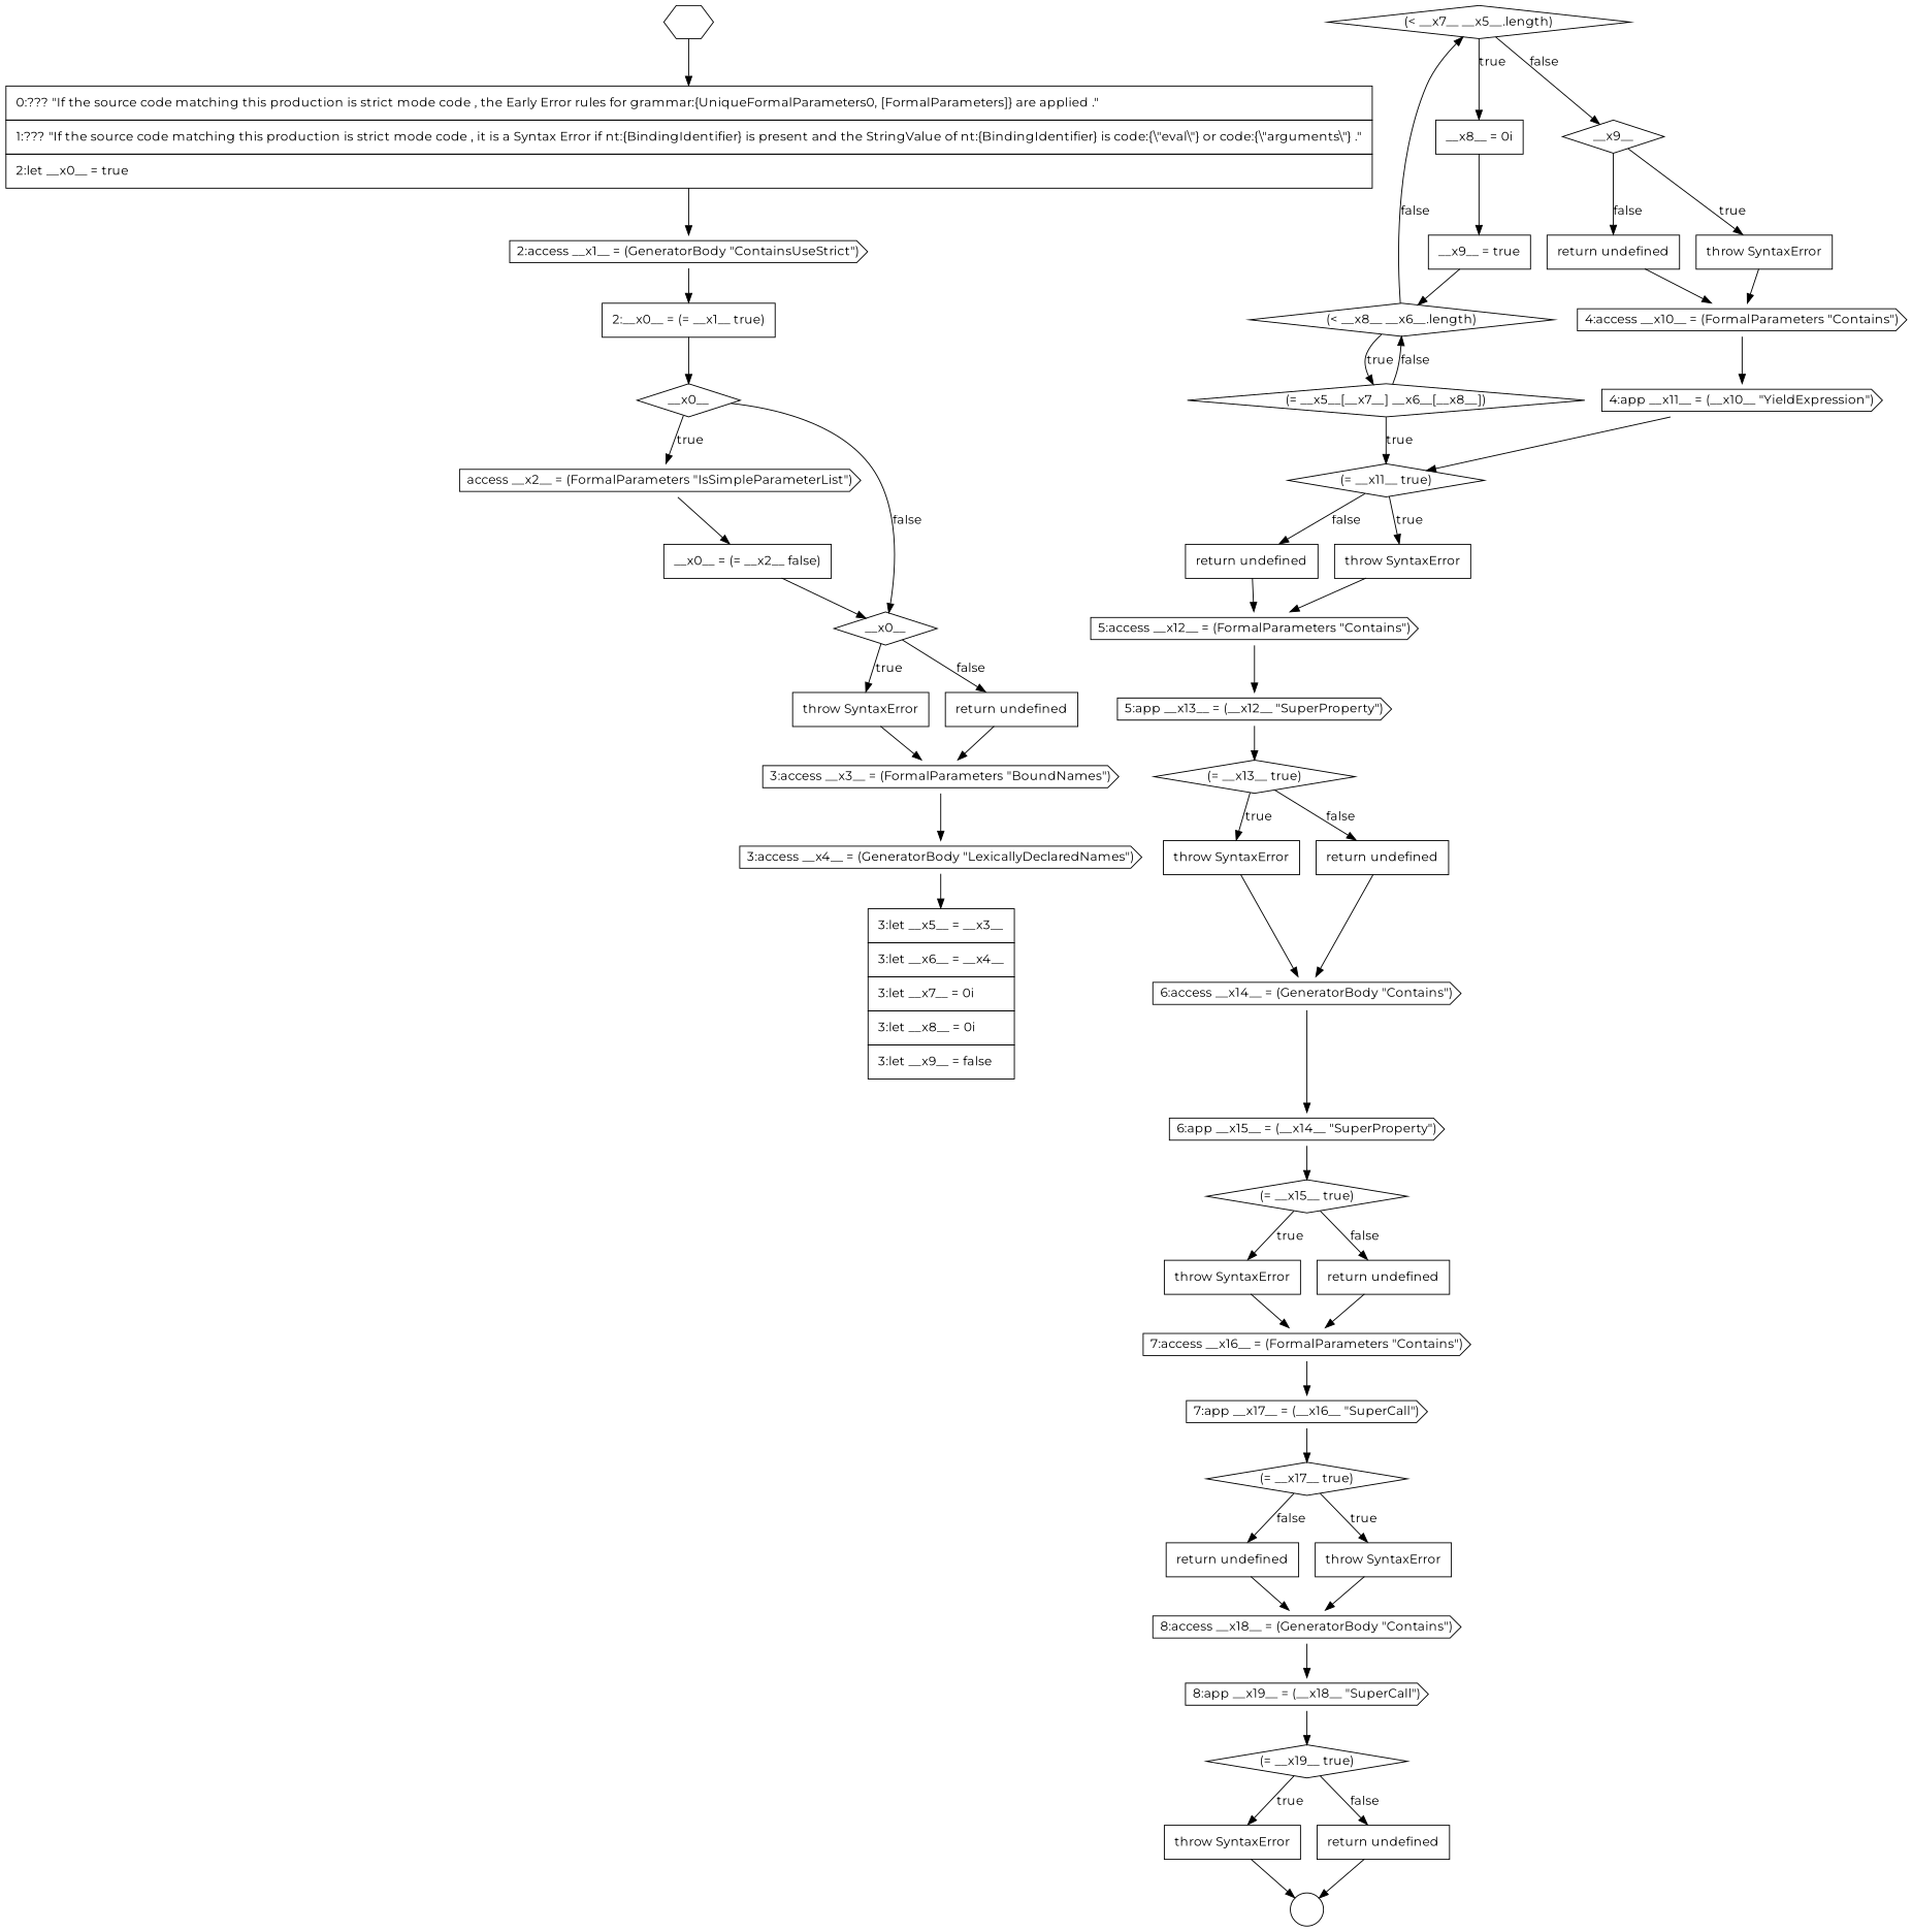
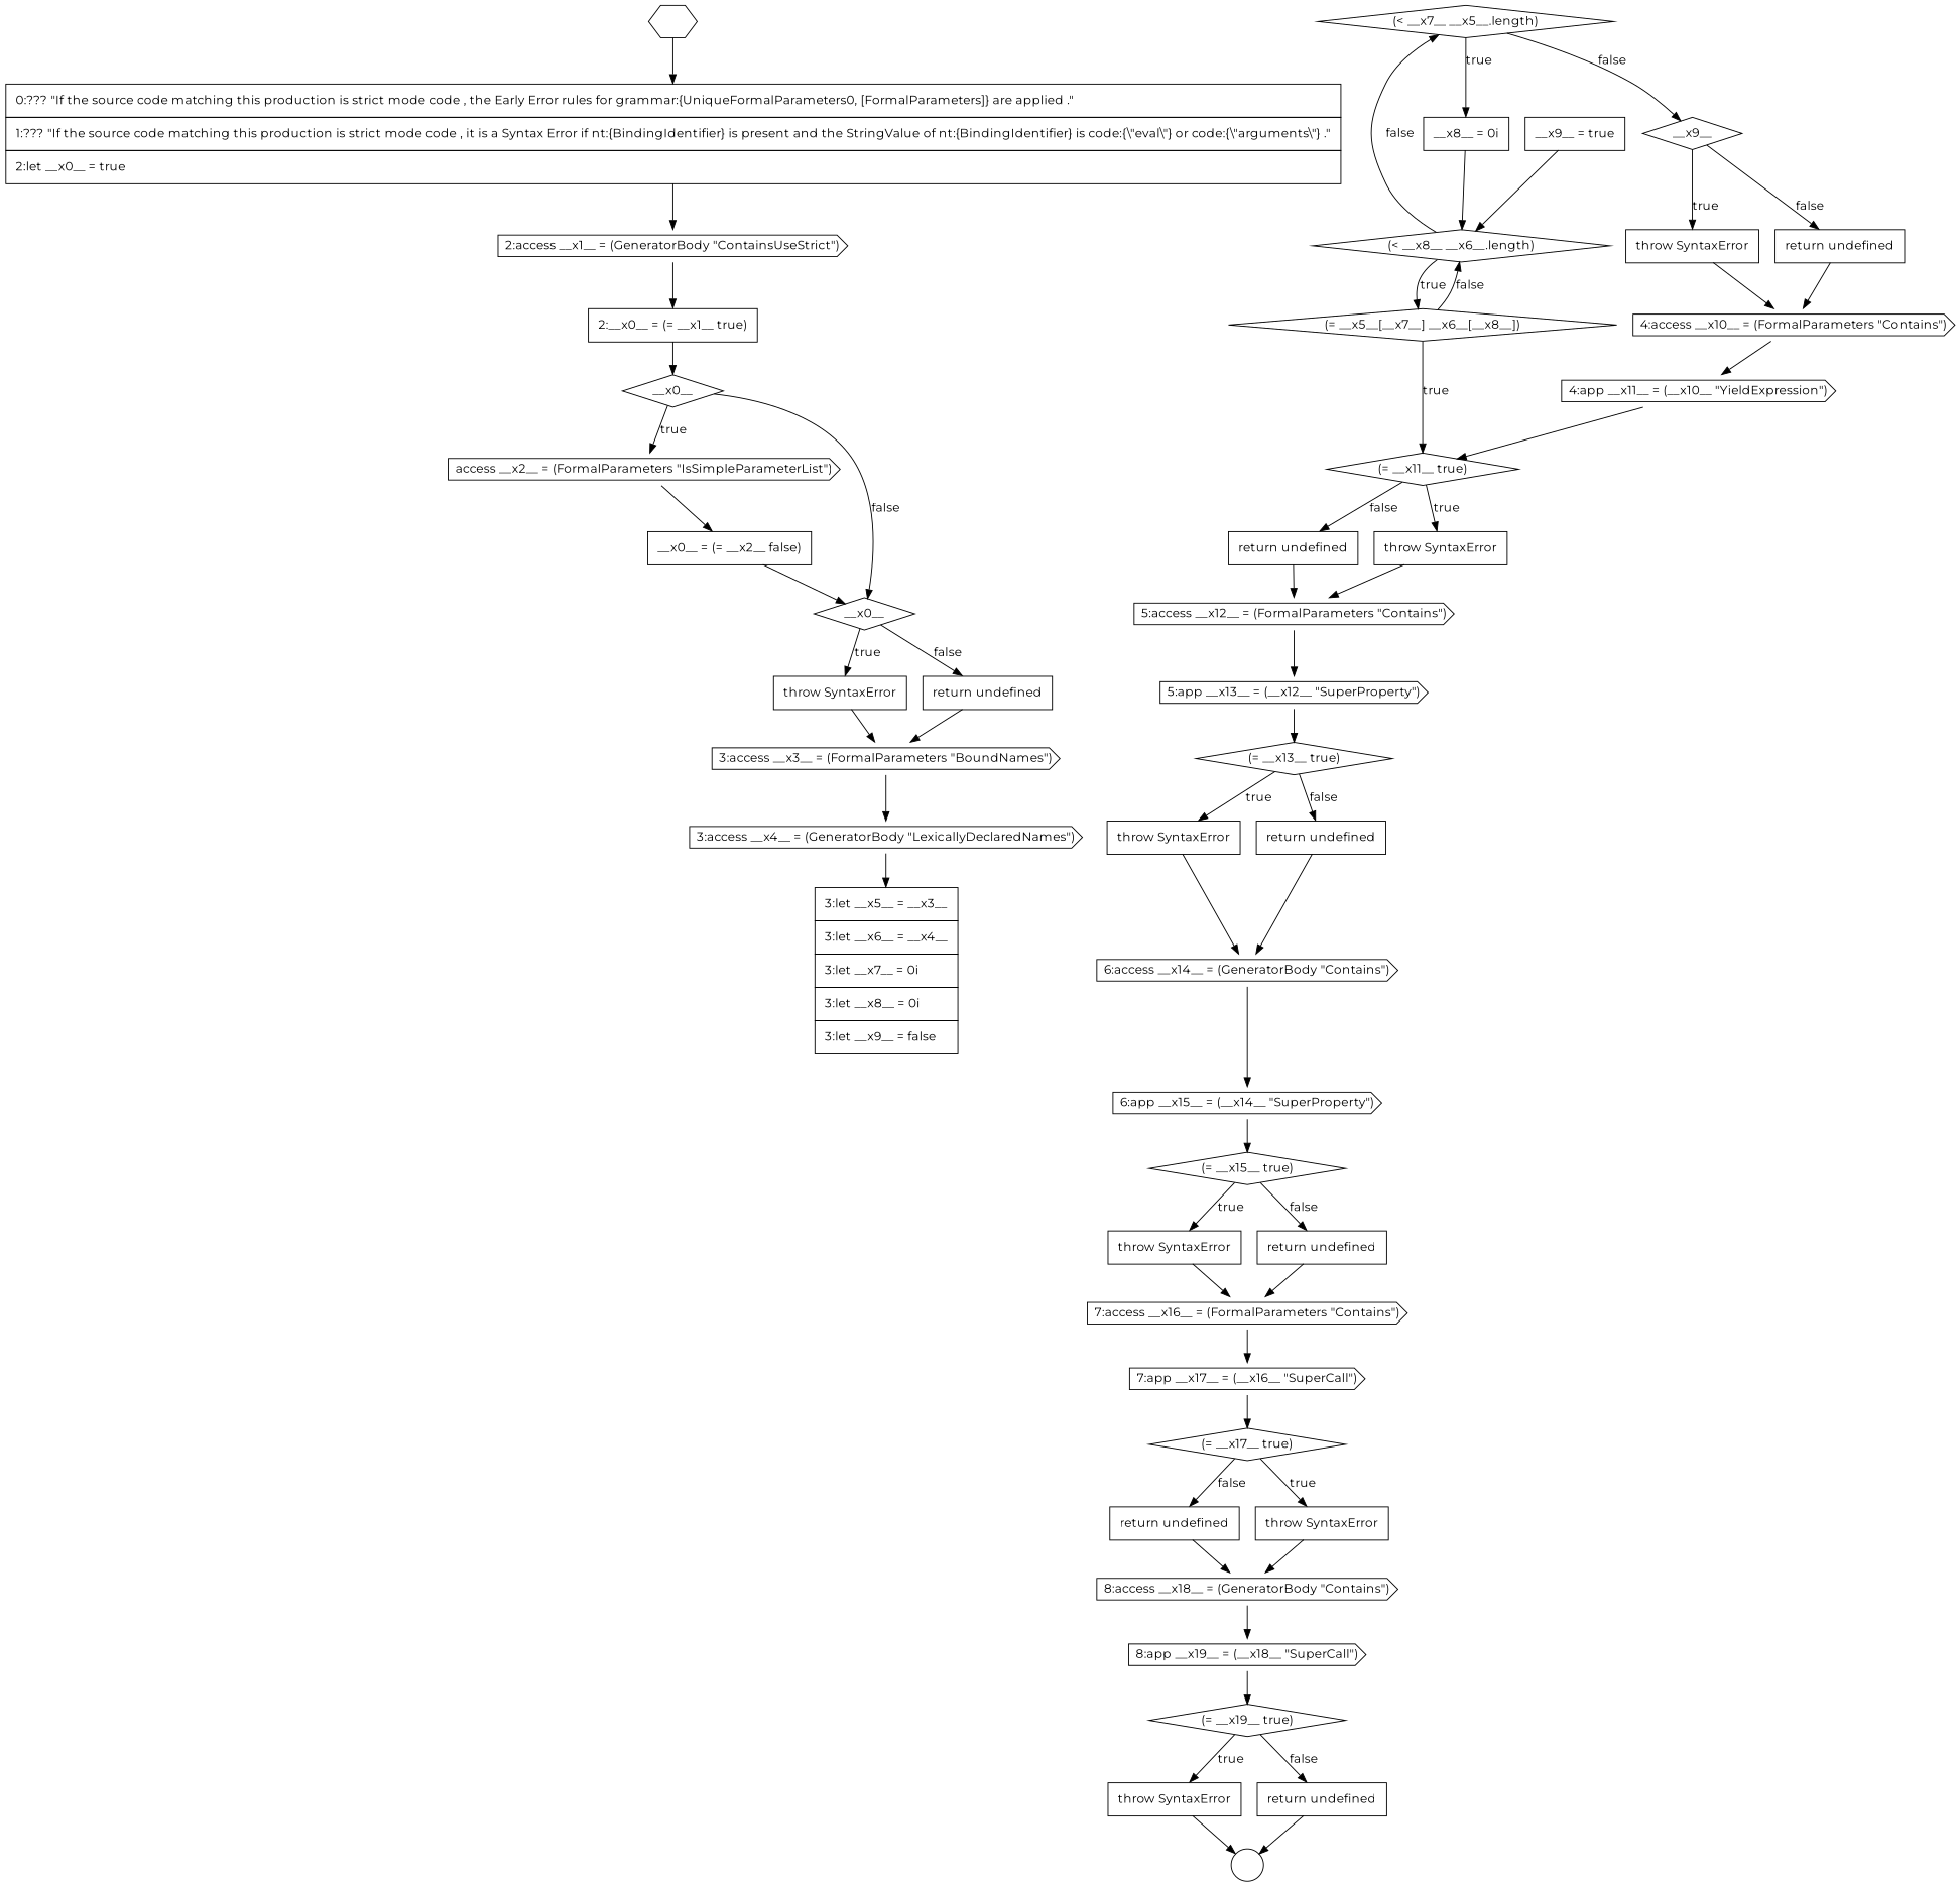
  digraph {
    fontname=Montserrat
    node [color=black fillcolor=white fontname=Montserrat shape=none style=filled]
    edge [color=black fontname=Montserrat]
    n1 [label=<<font color="black">2:access __x1__ = (GeneratorBody &quot;ContainsUseStrict&quot;)</font>> shape=cds]
    n2 [label=<<font color="black">     <table border="0" cellborder="1" cellspacing="0" cellpadding="10">       <tr><td align="left">2:__x0__ = (= __x1__ true)</td></tr>     </table>   </font>> margin=0]
    n3 [label=<<font color="black">__x0__</font>> shape=diamond]
    n4 [label=<<font color="black">     <table border="0" cellborder="1" cellspacing="0" cellpadding="10">       <tr><td align="left">throw SyntaxError</td></tr>     </table>   </font>> margin=0]
    n5 [label=<<font color="black">7:access __x16__ = (FormalParameters &quot;Contains&quot;)</font>> shape=cds]
    n6 [label=<<font color="black">7:app __x17__ = (__x16__ &quot;SuperCall&quot;)</font>> shape=cds]
    n7 [label=<<font color="black">     <table border="0" cellborder="1" cellspacing="0" cellpadding="10">       <tr><td align="left">return undefined</td></tr>     </table>   </font>> margin=0]
    n8 [label=<<font color="black">8:access __x18__ = (GeneratorBody &quot;Contains&quot;)</font>> shape=cds]
    n9 [label=<<font color="black">8:app __x19__ = (__x18__ &quot;SuperCall&quot;)</font>> shape=cds]
    n10 [label=<<font color="black">     <table border="0" cellborder="1" cellspacing="0" cellpadding="10">       <tr><td align="left">return undefined</td></tr>     </table>   </font>> margin=0]
    n11 [label=<<font color="black">4:access __x10__ = (FormalParameters &quot;Contains&quot;)</font>> shape=cds]
    n12 [label=<<font color="black">4:app __x11__ = (__x10__ &quot;YieldExpression&quot;)</font>> shape=cds]
    n13 [label=<<font color="black">(= __x17__ true)</font>> shape=diamond]
    n14 [label=<<font color="black">     <table border="0" cellborder="1" cellspacing="0" cellpadding="10">       <tr><td align="left">throw SyntaxError</td></tr>     </table>   </font>> margin=0]
    n15 [label=<<font color="black">(= __x5__[__x7__] __x6__[__x8__])</font>> shape=diamond]
    n16 [label=<<font color="black">(&lt; __x8__ __x6__.length)</font>> shape=diamond]
    n17 [label=<<font color="black">(= __x11__ true)</font>> shape=diamond]
    n18 [label=<<font color="black">     <table border="0" cellborder="1" cellspacing="0" cellpadding="10">       <tr><td align="left">__x9__ = true</td></tr>     </table>   </font>> margin=0]
    n19 [label=<<font color="black">(&lt; __x7__ __x5__.length)</font>> shape=diamond]
    n20 [label=<<font color="black">     <table border="0" cellborder="1" cellspacing="0" cellpadding="10">       <tr><td align="left">throw SyntaxError</td></tr>     </table>   </font>> margin=0]
    n21 [label=" " shape=circle]
    n22 [label=<<font color="black">     <table border="0" cellborder="1" cellspacing="0" cellpadding="10">       <tr><td align="left">__x8__ = 0i</td></tr>     </table>   </font>> margin=0]
    n23 [label=" " shape=hexagon]
    n24 [label=<<font color="black">     <table border="0" cellborder="1" cellspacing="0" cellpadding="10">       <tr><td align="left">0:??? &quot;If the source code matching this production is strict mode code , the Early Error rules for grammar:{UniqueFormalParameters0, [FormalParameters]} are applied .&quot;</td></tr>       <tr><td align="left">1:??? &quot;If the source code matching this production is strict mode code , it is a Syntax Error if nt:{BindingIdentifier} is present and the StringValue of nt:{BindingIdentifier} is code:{\&quot;eval\&quot;} or code:{\&quot;arguments\&quot;} .&quot;</td></tr>       <tr><td align="left">2:let __x0__ = true</td></tr>     </table>   </font>> margin=0]
    n25 [label=<<font color="black">(= __x19__ true)</font>> shape=diamond]
    n26 [label=<<font color="black">     <table border="0" cellborder="1" cellspacing="0" cellpadding="10">       <tr><td align="left">return undefined</td></tr>     </table>   </font>> margin=0]
    n27 [label=<<font color="black">     <table border="0" cellborder="1" cellspacing="0" cellpadding="10">       <tr><td align="left">return undefined</td></tr>     </table>   </font>> margin=0]
    n28 [label=<<font color="black">5:access __x12__ = (FormalParameters &quot;Contains&quot;)</font>> shape=cds]
    n29 [label=<<font color="black">5:app __x13__ = (__x12__ &quot;SuperProperty&quot;)</font>> shape=cds]
    n30 [label=<<font color="black">     <table border="0" cellborder="1" cellspacing="0" cellpadding="10">       <tr><td align="left">return undefined</td></tr>     </table>   </font>> margin=0]
    n31 [label=<<font color="black">__x9__</font>> shape=diamond]
    n32 [label=<<font color="black">     <table border="0" cellborder="1" cellspacing="0" cellpadding="10">       <tr><td align="left">throw SyntaxError</td></tr>     </table>   </font>> margin=0]
    n33 [label=<<font color="black">     <table border="0" cellborder="1" cellspacing="0" cellpadding="10">       <tr><td align="left">throw SyntaxError</td></tr>     </table>   </font>> margin=0]
    n34 [label=<<font color="black">access __x2__ = (FormalParameters &quot;IsSimpleParameterList&quot;)</font>> shape=cds]
    n35 [label=<<font color="black">     <table border="0" cellborder="1" cellspacing="0" cellpadding="10">       <tr><td align="left">__x0__ = (= __x2__ false)</td></tr>     </table>   </font>> margin=0]
    n36 [label=<<font color="black">__x0__</font>> shape=diamond]
    n37 [label=<<font color="black">(= __x13__ true)</font>> shape=diamond]
    n38 [label=<<font color="black">     <table border="0" cellborder="1" cellspacing="0" cellpadding="10">       <tr><td align="left">throw SyntaxError</td></tr>     </table>   </font>> margin=0]
    n39 [label=<<font color="black">6:access __x14__ = (GeneratorBody &quot;Contains&quot;)</font>> shape=cds]
    n40 [label=<<font color="black">6:app __x15__ = (__x14__ &quot;SuperProperty&quot;)</font>> shape=cds]
    n41 [label=<<font color="black">     <table border="0" cellborder="1" cellspacing="0" cellpadding="10">       <tr><td align="left">throw SyntaxError</td></tr>     </table>   </font>> margin=0]
    n42 [label=<<font color="black">     <table border="0" cellborder="1" cellspacing="0" cellpadding="10">       <tr><td align="left">return undefined</td></tr>     </table>   </font>> margin=0]
    n43 [label=<<font color="black">3:access __x3__ = (FormalParameters &quot;BoundNames&quot;)</font>> shape=cds]
    n44 [label=<<font color="black">3:access __x4__ = (GeneratorBody &quot;LexicallyDeclaredNames&quot;)</font>> shape=cds]
    n45 [label=<<font color="black">     <table border="0" cellborder="1" cellspacing="0" cellpadding="10">       <tr><td align="left">return undefined</td></tr>     </table>   </font>> margin=0]
    n46 [label=<<font color="black">(= __x15__ true)</font>> shape=diamond]
    n47 [label=<<font color="black">     <table border="0" cellborder="1" cellspacing="0" cellpadding="10">       <tr><td align="left">3:let __x5__ = __x3__</td></tr>       <tr><td align="left">3:let __x6__ = __x4__</td></tr>       <tr><td align="left">3:let __x7__ = 0i</td></tr>       <tr><td align="left">3:let __x8__ = 0i</td></tr>       <tr><td align="left">3:let __x9__ = false</td></tr>     </table>   </font>> margin=0]
    n1 -> n2
    n2 -> n3
    n3 -> n34 [label=<<font color="black">true</font>>]
    n3 -> n36 [label=<<font color="black">false</font>>]
    n4 -> n5
    n5 -> n6
    n6 -> n13
    n7 -> n8
    n8 -> n9
    n9 -> n25
    n10 -> n11
    n11 -> n12
    n12 -> n17
    n13 -> n7 [label=<<font color="black">false</font>>]
    n13 -> n14 [label=<<font color="black">true</font>>]
    n14 -> n8
    n15 -> n16 [label=<<font color="black">false</font>>]
    n15 -> n17 [label=<<font color="black">true</font>>]
    n16 -> n15 [label=<<font color="black">true</font>>]
    n16 -> n19 [label=<<font color="black">false</font>>]
    n17 -> n27 [label=<<font color="black">false</font>>]
    n17 -> n33 [label=<<font color="black">true</font>>]
    n18 -> n16
    n19 -> n22 [label=<<font color="black">true</font>>]
    n19 -> n31 [label=<<font color="black">false</font>>]
    n20 -> n21
-   n22 -> n18
+   n22 -> n16
    n23 -> n24
    n24 -> n1
    n25 -> n20 [label=<<font color="black">true</font>>]
    n25 -> n26 [label=<<font color="black">false</font>>]
    n26 -> n21
    n27 -> n28
    n28 -> n29
    n29 -> n37
    n30 -> n5
    n31 -> n10 [label=<<font color="black">false</font>>]
    n31 -> n32 [label=<<font color="black">true</font>>]
    n32 -> n11
    n33 -> n28
    n34 -> n35
    n35 -> n36
    n36 -> n41 [label=<<font color="black">true</font>>]
    n36 -> n42 [label=<<font color="black">false</font>>]
    n37 -> n38 [label=<<font color="black">true</font>>]
    n37 -> n45 [label=<<font color="black">false</font>>]
    n38 -> n39
    n39 -> n40
    n40 -> n46
    n41 -> n43
    n42 -> n43
    n43 -> n44
    n44 -> n47
    n45 -> n39
    n46 -> n4 [label=<<font color="black">true</font>>]
    n46 -> n30 [label=<<font color="black">false</font>>]
  }
